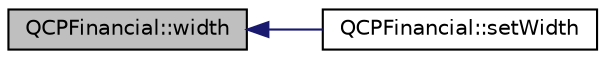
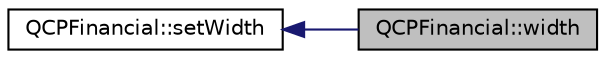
  digraph {
    rankdir=LR
    node [color=black fontname=Helvetica fontsize=10 shape=record style=filled]
    n1 [fillcolor=grey75 fontcolor=black height=0.2 label="QCPFinancial::width" width=0.4]
    n2 [fillcolor=white height=0.2 label="QCPFinancial::setWidth" width=0.4]
-   n1 -> n2 [color=midnightblue dir=back fontname=Helvetica fontsize=10 labelfontname=Helvetica labelfontsize=10 style=solid]
+   n2 -> n1 [color=midnightblue dir=back fontname=Helvetica fontsize=10 labelfontname=Helvetica labelfontsize=10 style=solid]
  }
